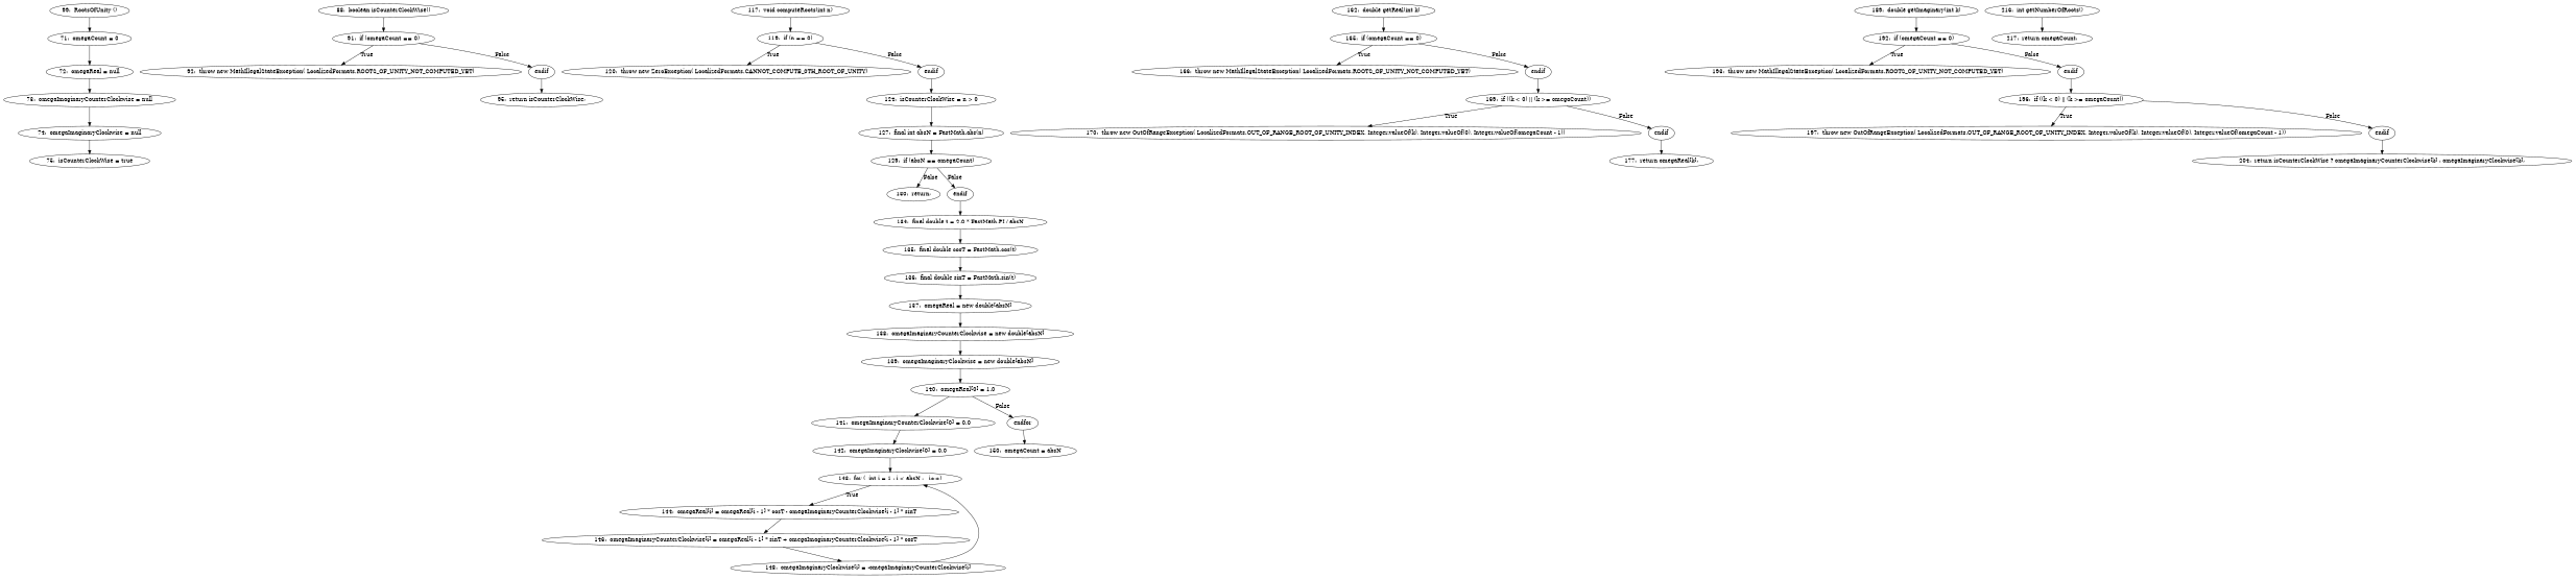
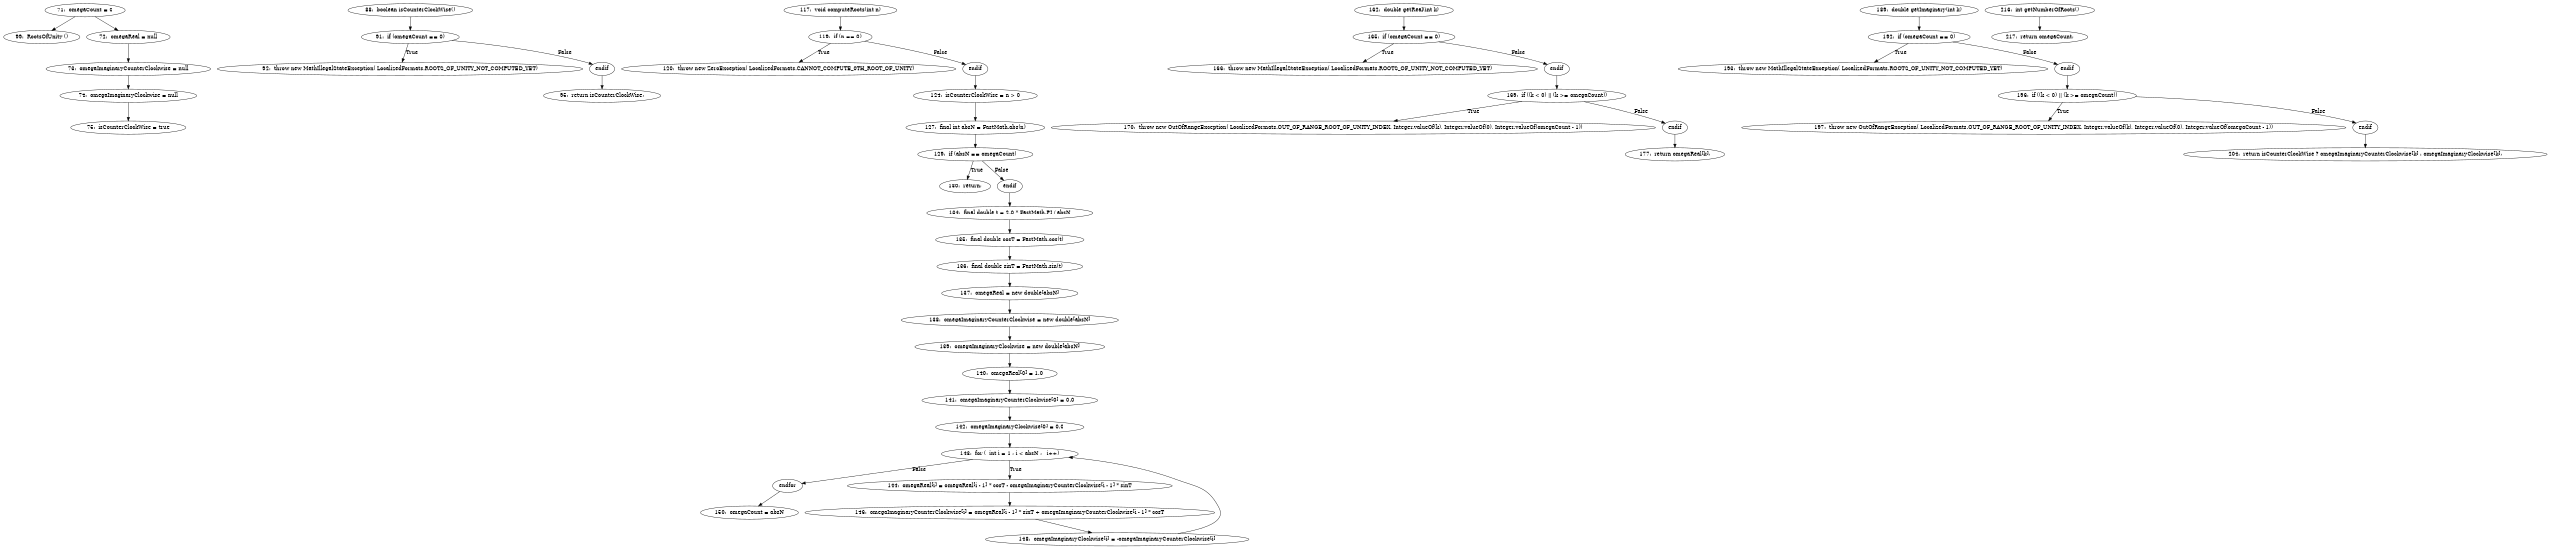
  digraph {
    n1 [label="99:  RootsOfUnity ()"]
    n2 [label="71:  omegaCount = 0"]
    n3 [label="72:  omegaReal = null"]
    n4 [label="73:  omegaImaginaryCounterClockwise = null"]
    n5 [label="74:  omegaImaginaryClockwise = null"]
    n6 [label="75:  isCounterClockWise = true"]
    n7 [label="88:  boolean isCounterClockWise()"]
    n8 [label="91:  if (omegaCount == 0)"]
    n9 [label="92:  throw new MathIllegalStateException( LocalizedFormats.ROOTS_OF_UNITY_NOT_COMPUTED_YET)"]
    n10 [label=endif]
    n11 [label="95:  return isCounterClockWise;"]
    n12 [label="117:  void computeRoots(int n)"]
    n13 [label="119:  if (n == 0)"]
    n14 [label="120:  throw new ZeroException( LocalizedFormats.CANNOT_COMPUTE_0TH_ROOT_OF_UNITY)"]
    n15 [label=endif]
    n16 [label="124:  isCounterClockWise = n > 0"]
    n17 [label="127:  final int absN = FastMath.abs(n)"]
    n18 [label="129:  if (absN == omegaCount)"]
    n19 [label="130:  return;"]
    n20 [label=endif]
    n21 [label="134:  final double t = 2.0 * FastMath.PI / absN"]
    n22 [label="135:  final double cosT = FastMath.cos(t)"]
    n23 [label="136:  final double sinT = FastMath.sin(t)"]
    n24 [label="137:  omegaReal = new double[absN]"]
    n25 [label="138:  omegaImaginaryCounterClockwise = new double[absN]"]
    n26 [label="139:  omegaImaginaryClockwise = new double[absN]"]
    n27 [label="140:  omegaReal[0] = 1.0"]
    n28 [label="141:  omegaImaginaryCounterClockwise[0] = 0.0"]
    n29 [label="142:  omegaImaginaryClockwise[0] = 0.0"]
    n30 [label="143:  for (  int i = 1 ; i < absN ;   i++)"]
    n31 [label=endfor]
    n32 [label="144:  omegaReal[i] = omegaReal[i - 1] * cosT - omegaImaginaryCounterClockwise[i - 1] * sinT"]
    n33 [label="150:  omegaCount = absN"]
    n34 [label="146:  omegaImaginaryCounterClockwise[i] = omegaReal[i - 1] * sinT + omegaImaginaryCounterClockwise[i - 1] * cosT"]
    n35 [label="148:  omegaImaginaryClockwise[i] = -omegaImaginaryCounterClockwise[i]"]
    n36 [label="162:  double getReal(int k)"]
    n37 [label="165:  if (omegaCount == 0)"]
    n38 [label="166:  throw new MathIllegalStateException( LocalizedFormats.ROOTS_OF_UNITY_NOT_COMPUTED_YET)"]
    n39 [label=endif]
    n40 [label="169:  if ((k < 0) || (k >= omegaCount))"]
    n41 [label="170:  throw new OutOfRangeException( LocalizedFormats.OUT_OF_RANGE_ROOT_OF_UNITY_INDEX, Integer.valueOf(k), Integer.valueOf(0), Integer.valueOf(omegaCount - 1))"]
    n42 [label=endif]
    n43 [label="177:  return omegaReal[k];"]
    n44 [label="189:  double getImaginary(int k)"]
    n45 [label="192:  if (omegaCount == 0)"]
    n46 [label="193:  throw new MathIllegalStateException( LocalizedFormats.ROOTS_OF_UNITY_NOT_COMPUTED_YET)"]
    n47 [label=endif]
    n48 [label="196:  if ((k < 0) || (k >= omegaCount))"]
    n49 [label="197:  throw new OutOfRangeException( LocalizedFormats.OUT_OF_RANGE_ROOT_OF_UNITY_INDEX, Integer.valueOf(k), Integer.valueOf(0), Integer.valueOf(omegaCount - 1))"]
    n50 [label=endif]
    n51 [label="204:  return isCounterClockWise ? omegaImaginaryCounterClockwise[k] : omegaImaginaryClockwise[k];"]
    n52 [label="216:  int getNumberOfRoots()"]
    n53 [label="217:  return omegaCount;"]
-   n1 -> n2
+   n2 -> n1
    n2 -> n3
    n3 -> n4
    n4 -> n5
    n5 -> n6
    n7 -> n8
    n8 -> n9 [label=True]
    n8 -> n10 [label=False]
    n10 -> n11
    n12 -> n13
    n13 -> n14 [label=True]
    n13 -> n15 [label=False]
    n15 -> n16
    n16 -> n17
    n17 -> n18
-   n18 -> n19 [label=False]
+   n18 -> n19 [label=True]
    n18 -> n20 [label=False]
    n20 -> n21
    n21 -> n22
    n22 -> n23
    n23 -> n24
    n24 -> n25
    n25 -> n26
    n26 -> n27
    n27 -> n28
    n28 -> n29
    n29 -> n30
-   n27 -> n31 [label=False]
+   n30 -> n31 [label=False]
    n30 -> n32 [label=True]
    n31 -> n33
    n32 -> n34
    n34 -> n35
    n35 -> n30
    n36 -> n37
    n37 -> n38 [label=True]
    n37 -> n39 [label=False]
    n39 -> n40
    n40 -> n41 [label=True]
    n40 -> n42 [label=False]
    n42 -> n43
    n44 -> n45
    n45 -> n46 [label=True]
    n45 -> n47 [label=False]
    n47 -> n48
    n48 -> n49 [label=True]
    n48 -> n50 [label=False]
    n50 -> n51
    n52 -> n53
  }
